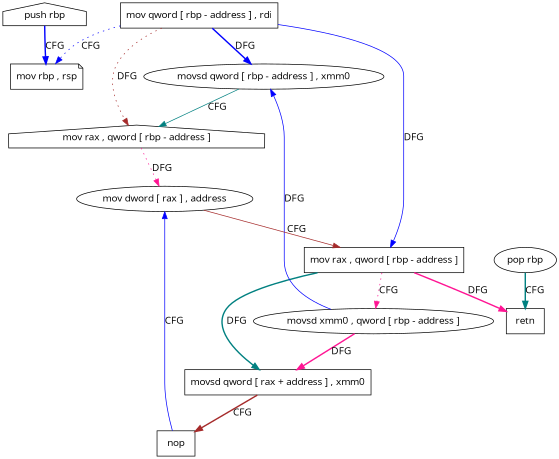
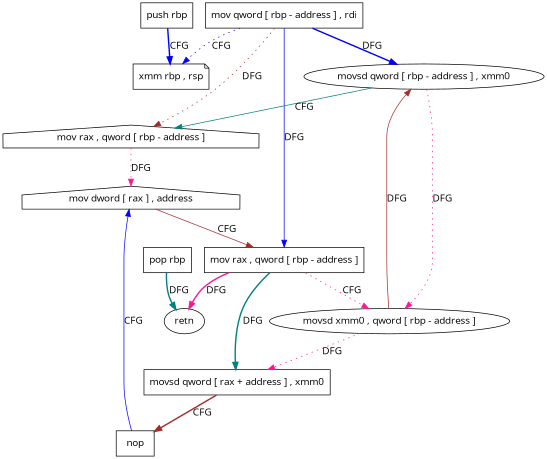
  digraph {
    fontname="Open Sans"
    node [fontname="Open Sans" shape=box]
    edge [color=blue fontname="Open Sans" style=bold]
-   n1 [label="push rbp" shape=house]
-   n2 [label="mov rbp , rsp" shape=note]
+   n1 [label="push rbp"]
+   n2 [label="xmm rbp , rsp" shape=note]
    n3 [label="mov qword [ rbp - address ] , rdi"]
    n4 [label="movsd qword [ rbp - address ] , xmm0" shape=ellipse]
    n5 [label="mov rax , qword [ rbp - address ]" shape=house]
    n6 [label="mov rax , qword [ rbp - address ]"]
    n7 [label="movsd xmm0 , qword [ rbp - address ]" shape=ellipse]
-   n8 [label="mov dword [ rax ] , address" shape=ellipse]
+   n8 [label="mov dword [ rax ] , address" shape=house]
    n9 [label="movsd qword [ rax + address ] , xmm0"]
-   n10 [label=retn]
+   n10 [label=retn shape=ellipse]
    n11 [label=nop]
-   n12 [label="pop rbp" shape=ellipse]
+   n12 [label="pop rbp"]
    n1 -> n2 [label=CFG]
    n3 -> n2 [label=CFG style=dotted]
    n3 -> n4 [label=DFG]
    n3 -> n5 [color=brown label=DFG style=dotted]
    n3 -> n6 [label=DFG style=solid]
    n4 -> n5 [color=teal label=CFG style=solid]
+   n4 -> n7 [color=deeppink label=DFG style=dotted]
    n5 -> n8 [color=deeppink label=DFG style=dotted]
    n6 -> n7 [color=deeppink label=CFG style=dotted]
    n6 -> n9 [color=teal label=DFG]
    n6 -> n10 [color=deeppink label=DFG]
-   n7 -> n4 [label=DFG style=solid]
-   n7 -> n9 [color=deeppink label=DFG]
+   n7 -> n4 [color=brown label=DFG style=solid]
+   n7 -> n9 [color=deeppink label=DFG style=dotted]
    n8 -> n6 [color=brown label=CFG style=solid]
    n9 -> n11 [color=brown label=CFG]
    n11 -> n8 [label=CFG style=solid]
-   n12 -> n10 [color=teal label=CFG]
+   n12 -> n10 [color=teal label=DFG]
  }
